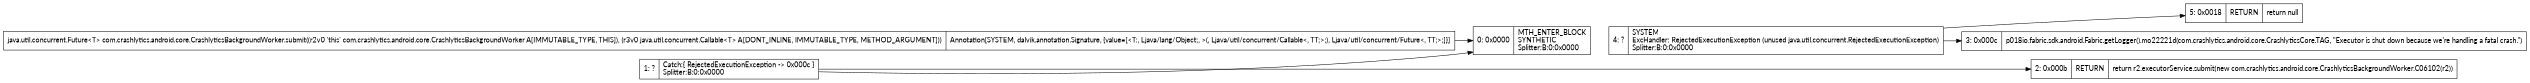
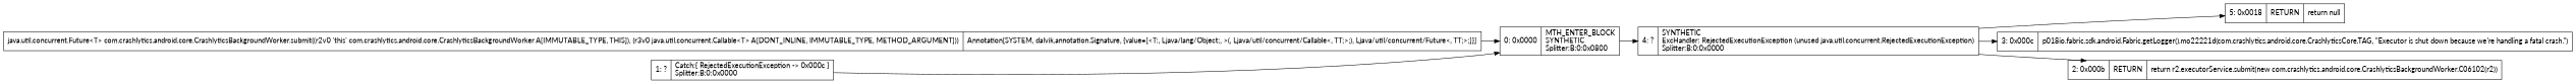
  digraph {
    fontname=Lato
    rankdir=LR
    node [fontname=Lato shape=record]
    edge [fontname=Lato]
-   n1 [label="{0\:\ 0x0000|MTH_ENTER_BLOCK\lSYNTHETIC\lSplitter:B:0:0x0000\l}"]
-   n2 [label="{4\:\ ?|SYSTEM\lExcHandler: RejectedExecutionException (unused java.util.concurrent.RejectedExecutionException)\lSplitter:B:0:0x0000\l}"]
+   n1 [label="{0\:\ 0x0000|MTH_ENTER_BLOCK\lSYNTHETIC\lSplitter:B:0:0x0800\l}"]
+   n2 [label="{4\:\ ?|SYNTHETIC\lExcHandler: RejectedExecutionException (unused java.util.concurrent.RejectedExecutionException)\lSplitter:B:0:0x0000\l}"]
    n3 [label="{1\:\ ?|Catch:\{ RejectedExecutionException \-\> 0x000c \}\lSplitter:B:0:0x0000\l}"]
    n4 [label="{2\:\ 0x000b|RETURN\l|return r2.executorService.submit(new com.crashlytics.android.core.CrashlyticsBackgroundWorker.C06102(r2))\l}"]
    n5 [label="{3\:\ 0x000c|p018io.fabric.sdk.android.Fabric.getLogger().mo22221d(com.crashlytics.android.core.CrashlyticsCore.TAG, \"Executor is shut down because we're handling a fatal crash.\")\l}"]
    n6 [label="{5\:\ 0x0018|RETURN\l|return null\l}"]
    n7 [label="{java.util.concurrent.Future\<T\> com.crashlytics.android.core.CrashlyticsBackgroundWorker.submit((r2v0 'this' com.crashlytics.android.core.CrashlyticsBackgroundWorker A[IMMUTABLE_TYPE, THIS]), (r3v0 java.util.concurrent.Callable\<T\> A[DONT_INLINE, IMMUTABLE_TYPE, METHOD_ARGUMENT]))  | Annotation[SYSTEM, dalvik.annotation.Signature, \{value=[\<T:, Ljava\/lang\/Object;, \>(, Ljava\/util\/concurrent\/Callable\<, TT;\>;), Ljava\/util\/concurrent\/Future\<, TT;\>;]\}]\l}"]
+   n1 -> n2
    n2 -> n5
    n2 -> n6
    n3 -> n1
-   n3 -> n4
+   n2 -> n4
    n7 -> n1
  }
